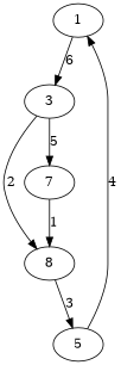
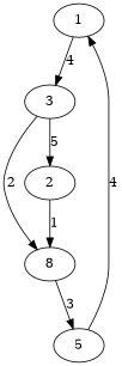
  digraph {
    1
    3
    n3 [label=8]
-   2 [label=7]
+   2
    5
-   1 -> 3 [label=6]
+   1 -> 3 [label=4]
    3 -> n3 [label=2]
    3 -> 2 [label=5]
    n3 -> 5 [label=3]
    2 -> n3 [label=1]
    5 -> 1 [label=4]
  }
